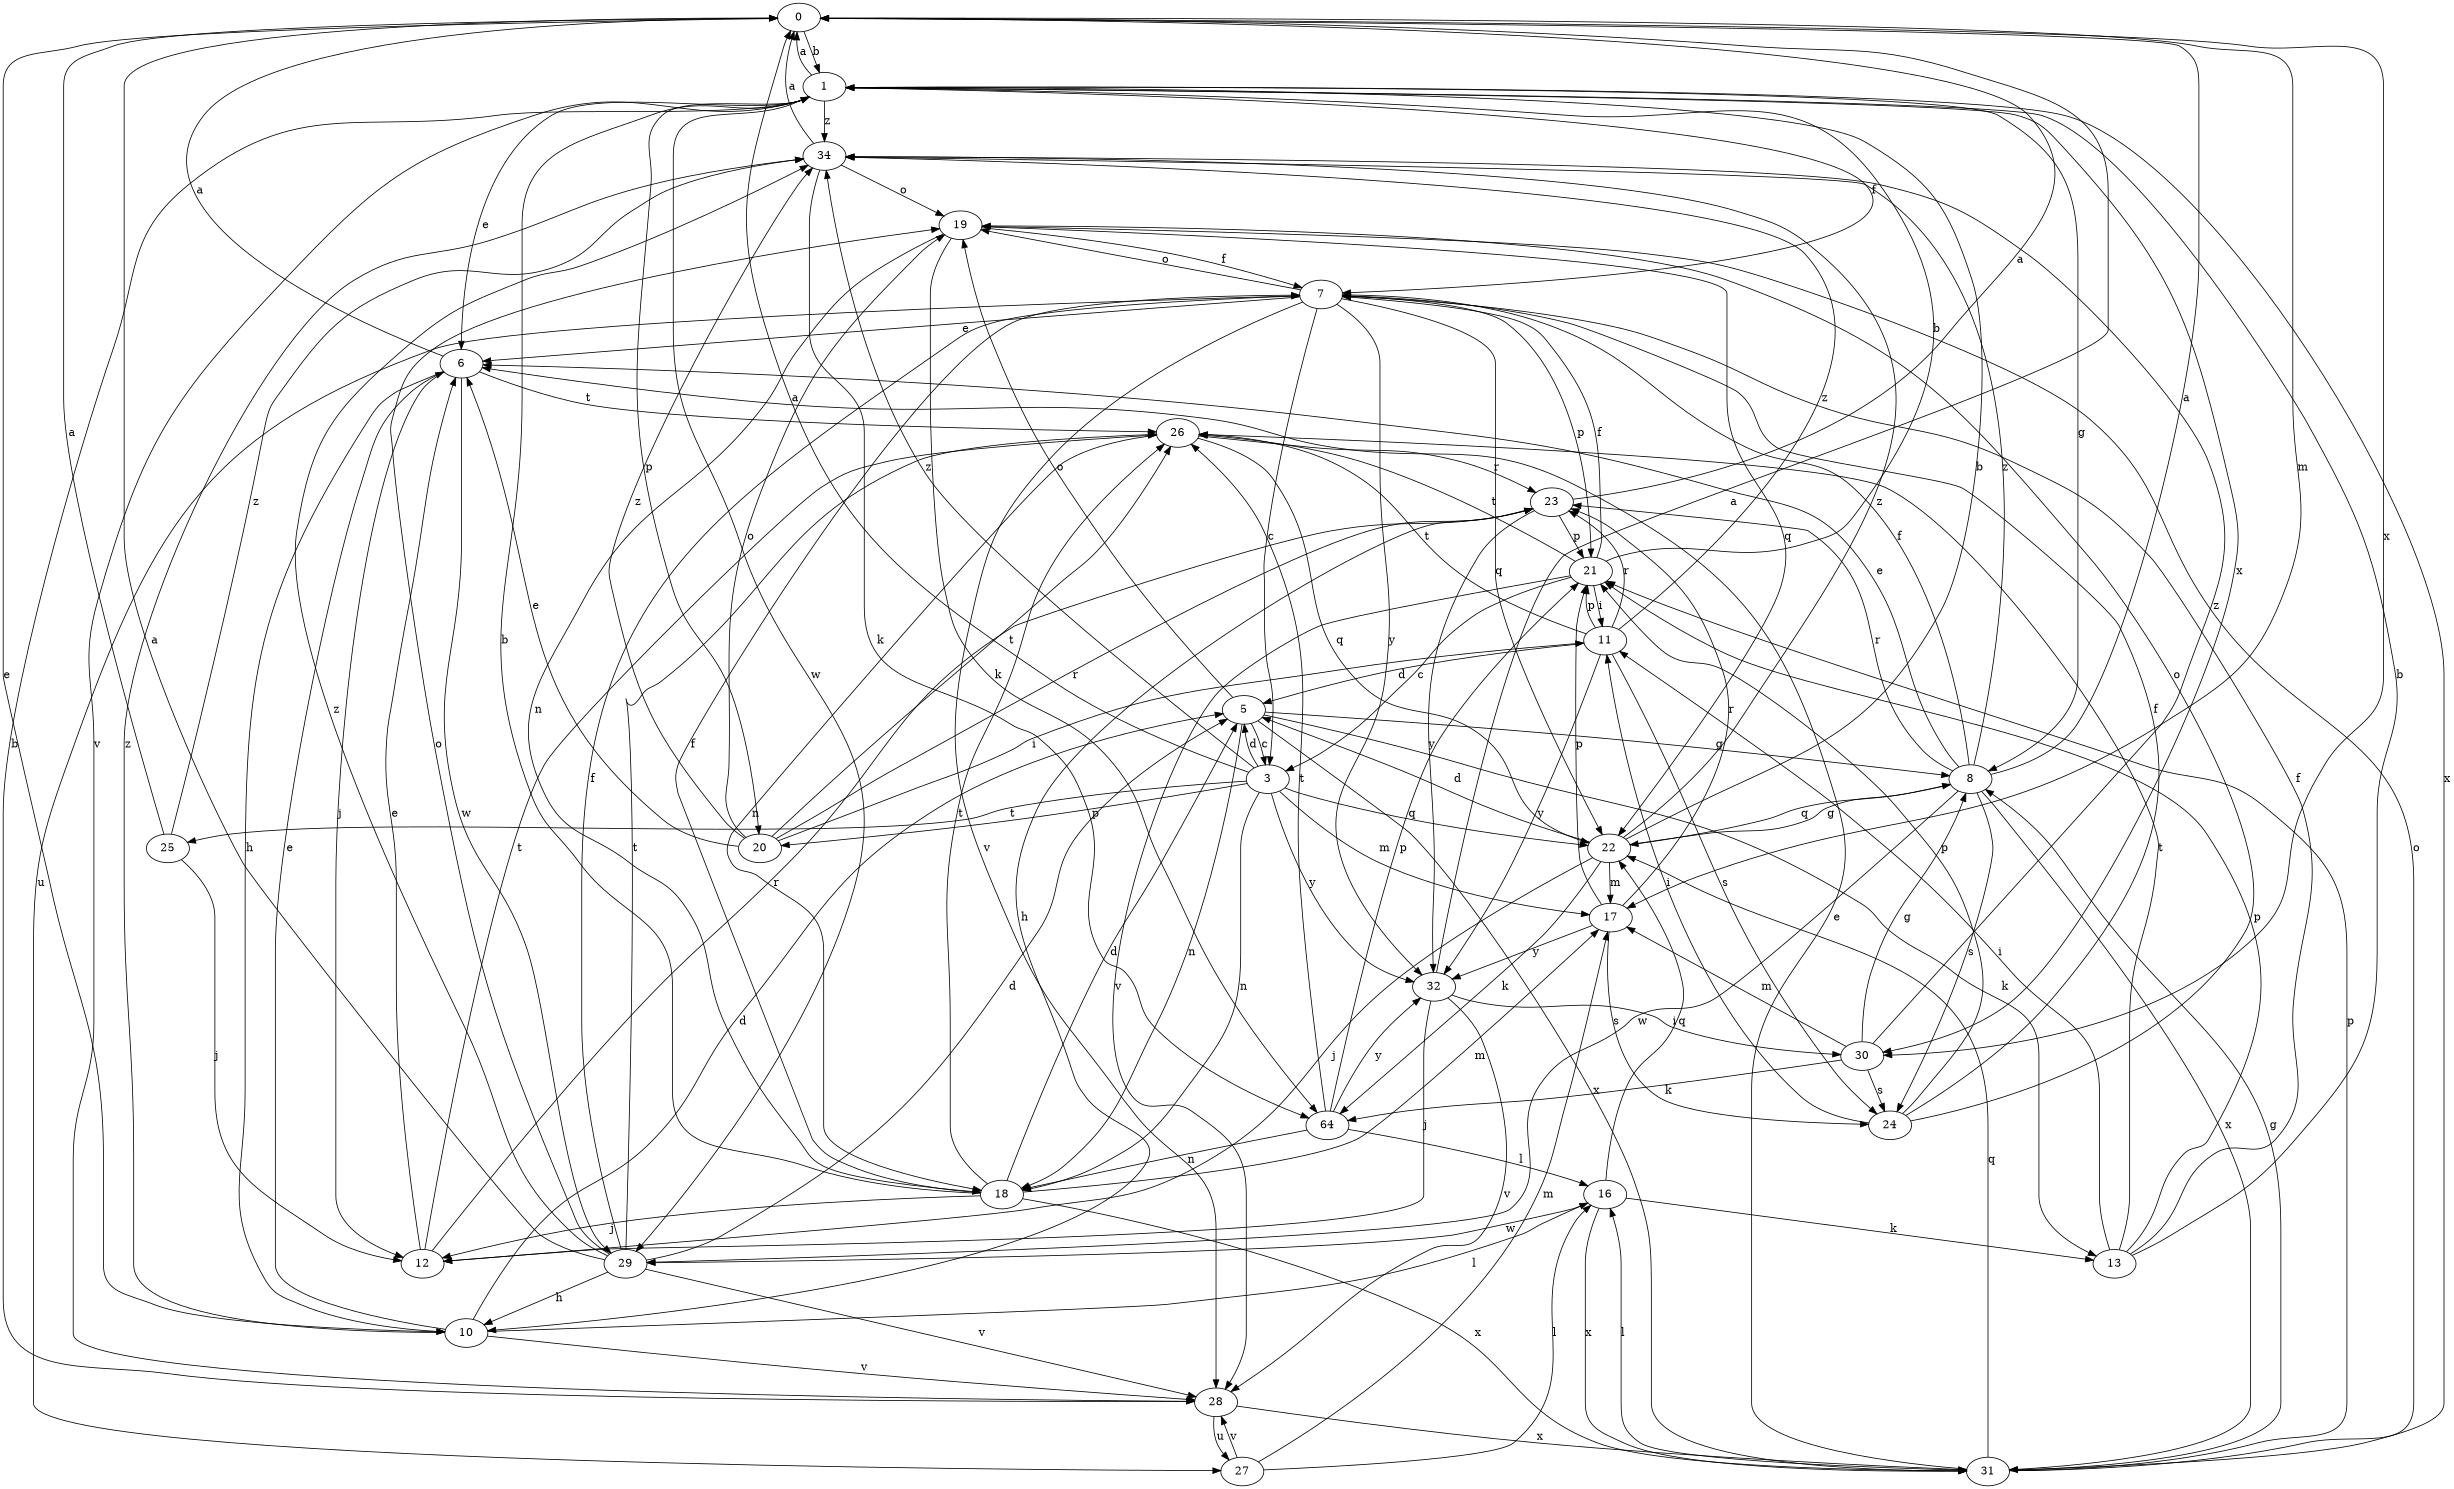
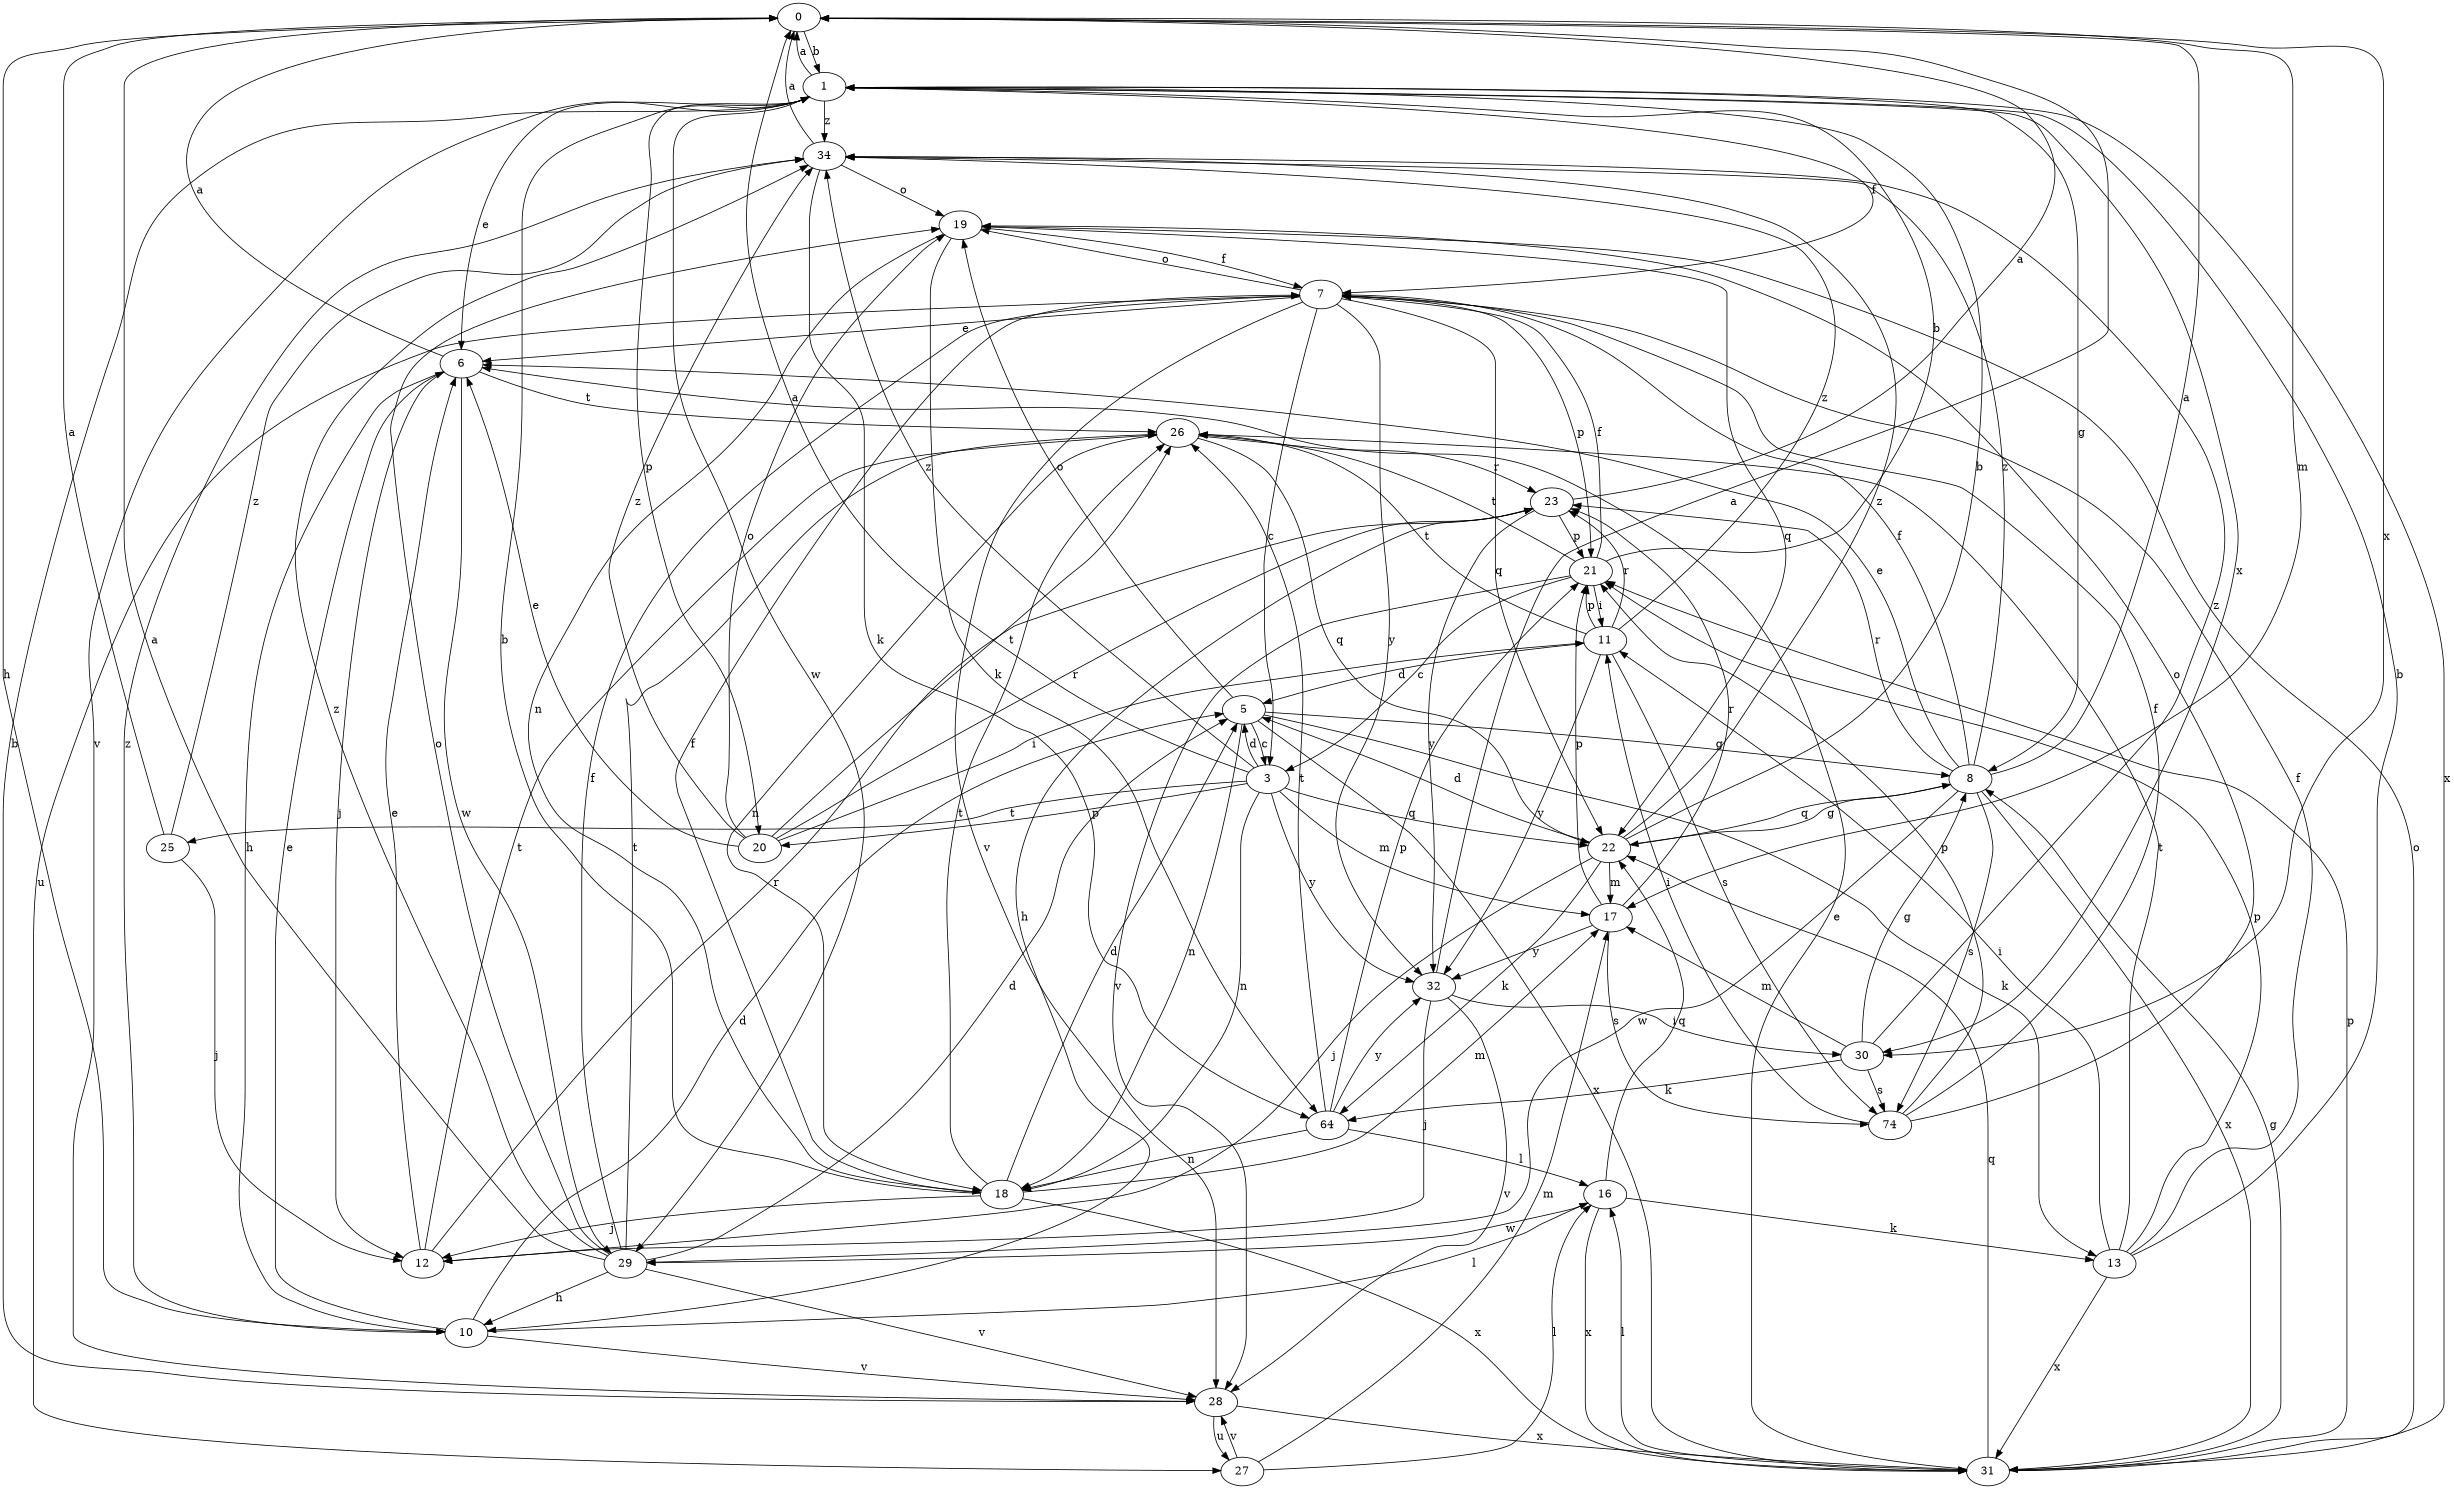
  strict digraph {
    0
    1
    10
    17
    30
    6
    7
    8
    20
    28
    29
    31
    34
    5
    16
    32
    21
    23
-   24
+   24 [label=74]
    n20 [label=64]
    12
    26
    3
    22
    19
    27
    11
    18
    25
    13
    0 -> 1 [label=b]
-   0 -> 10 [label=e]
+   0 -> 10 [label=h]
    0 -> 17 [label=m]
    0 -> 30 [label=x]
    1 -> 0 [label=a]
    1 -> 30 [label=x]
    1 -> 6 [label=e]
    1 -> 7 [label=f]
    1 -> 8 [label=g]
    1 -> 20 [label=p]
    1 -> 28 [label=v]
    1 -> 29 [label=w]
    1 -> 31 [label=x]
    1 -> 34 [label=z]
    10 -> 6 [label=e]
    10 -> 28 [label=v]
    10 -> 34 [label=z]
    10 -> 5 [label=d]
    10 -> 16 [label=l]
    17 -> 32 [label=y]
    17 -> 21 [label=p]
    17 -> 23 [label=r]
    17 -> 24 [label=s]
    30 -> 17 [label=m]
    30 -> 8 [label=g]
    30 -> 34 [label=z]
    30 -> 24 [label=s]
    30 -> n20 [label=k]
    6 -> 0 [label=a]
    6 -> 10 [label=h]
    6 -> 29 [label=w]
    6 -> 12 [label=j]
    6 -> 26 [label=t]
    7 -> 6 [label=e]
    7 -> 28 [label=v]
    7 -> 32 [label=y]
    7 -> 21 [label=p]
    7 -> 3 [label=c]
    7 -> 22 [label=q]
    7 -> 19 [label=o]
    7 -> 27 [label=u]
    8 -> 0 [label=a]
    8 -> 6 [label=e]
    8 -> 7 [label=f]
    8 -> 29 [label=w]
    8 -> 31 [label=x]
    8 -> 34 [label=z]
    8 -> 23 [label=r]
    8 -> 24 [label=s]
    8 -> 22 [label=q]
    20 -> 6 [label=e]
    20 -> 34 [label=z]
    20 -> 23 [label=r]
    20 -> 26 [label=t]
    20 -> 19 [label=o]
    20 -> 11 [label=i]
    28 -> 1 [label=b]
    28 -> 31 [label=x]
    28 -> 27 [label=u]
    29 -> 0 [label=a]
    29 -> 10 [label=h]
    29 -> 7 [label=f]
    29 -> 28 [label=v]
    29 -> 34 [label=z]
    29 -> 5 [label=d]
    29 -> 26 [label=t]
    29 -> 19 [label=o]
    31 -> 6 [label=e]
    31 -> 8 [label=g]
    31 -> 16 [label=l]
    31 -> 21 [label=p]
    31 -> 22 [label=q]
    31 -> 19 [label=o]
    34 -> 0 [label=a]
    34 -> n20 [label=k]
    34 -> 19 [label=o]
    5 -> 8 [label=g]
    5 -> 31 [label=x]
    5 -> 3 [label=c]
    5 -> 19 [label=o]
    5 -> 18 [label=n]
    5 -> 13 [label=k]
    16 -> 29 [label=w]
    16 -> 31 [label=x]
    16 -> 22 [label=q]
    16 -> 13 [label=k]
    32 -> 0 [label=a]
    32 -> 30 [label=i]
    32 -> 28 [label=v]
    32 -> 12 [label=j]
    21 -> 1 [label=b]
    21 -> 7 [label=f]
    21 -> 28 [label=v]
    21 -> 26 [label=t]
    21 -> 3 [label=c]
    21 -> 11 [label=i]
    23 -> 0 [label=a]
    23 -> 10 [label=h]
    23 -> 32 [label=y]
    23 -> 21 [label=p]
    24 -> 7 [label=f]
    24 -> 21 [label=p]
    24 -> 19 [label=o]
    24 -> 11 [label=i]
    n20 -> 16 [label=l]
    n20 -> 32 [label=y]
    n20 -> 21 [label=p]
    n20 -> 26 [label=t]
    n20 -> 18 [label=n]
    12 -> 6 [label=e]
    12 -> 23 [label=r]
    12 -> 26 [label=t]
    26 -> 23 [label=r]
    26 -> 22 [label=q]
    26 -> 18 [label=n]
    3 -> 0 [label=a]
    3 -> 17 [label=m]
    3 -> 20 [label=p]
    3 -> 34 [label=z]
    3 -> 5 [label=d]
    3 -> 32 [label=y]
    3 -> 22 [label=q]
    3 -> 18 [label=n]
    3 -> 25 [label=t]
    22 -> 1 [label=b]
    22 -> 17 [label=m]
    22 -> 8 [label=g]
    22 -> 34 [label=z]
    22 -> 5 [label=d]
    22 -> n20 [label=k]
    22 -> 12 [label=j]
    19 -> 7 [label=f]
    19 -> n20 [label=k]
    19 -> 22 [label=q]
    19 -> 18 [label=n]
    27 -> 17 [label=m]
    27 -> 28 [label=v]
    27 -> 16 [label=l]
    11 -> 34 [label=z]
    11 -> 5 [label=d]
    11 -> 32 [label=y]
    11 -> 21 [label=p]
    11 -> 23 [label=r]
    11 -> 24 [label=s]
    11 -> 26 [label=t]
    18 -> 1 [label=b]
    18 -> 17 [label=m]
    18 -> 7 [label=f]
    18 -> 31 [label=x]
    18 -> 5 [label=d]
    18 -> 12 [label=j]
    18 -> 26 [label=t]
    25 -> 0 [label=a]
    25 -> 34 [label=z]
    25 -> 12 [label=j]
    13 -> 1 [label=b]
    13 -> 7 [label=f]
+   13 -> 31 [label=x]
    13 -> 21 [label=p]
    13 -> 26 [label=t]
    13 -> 11 [label=i]
  }
